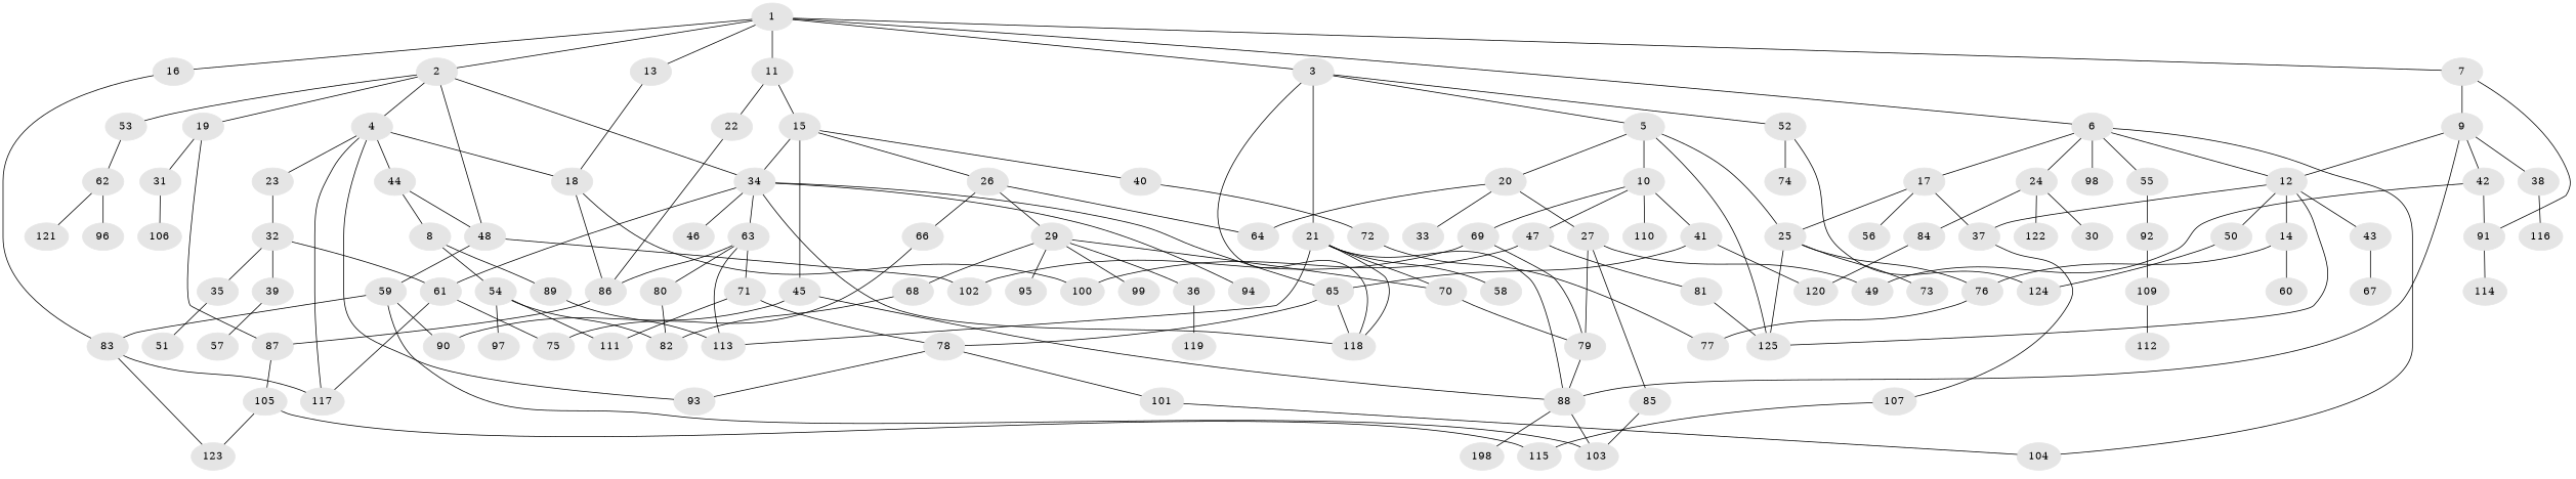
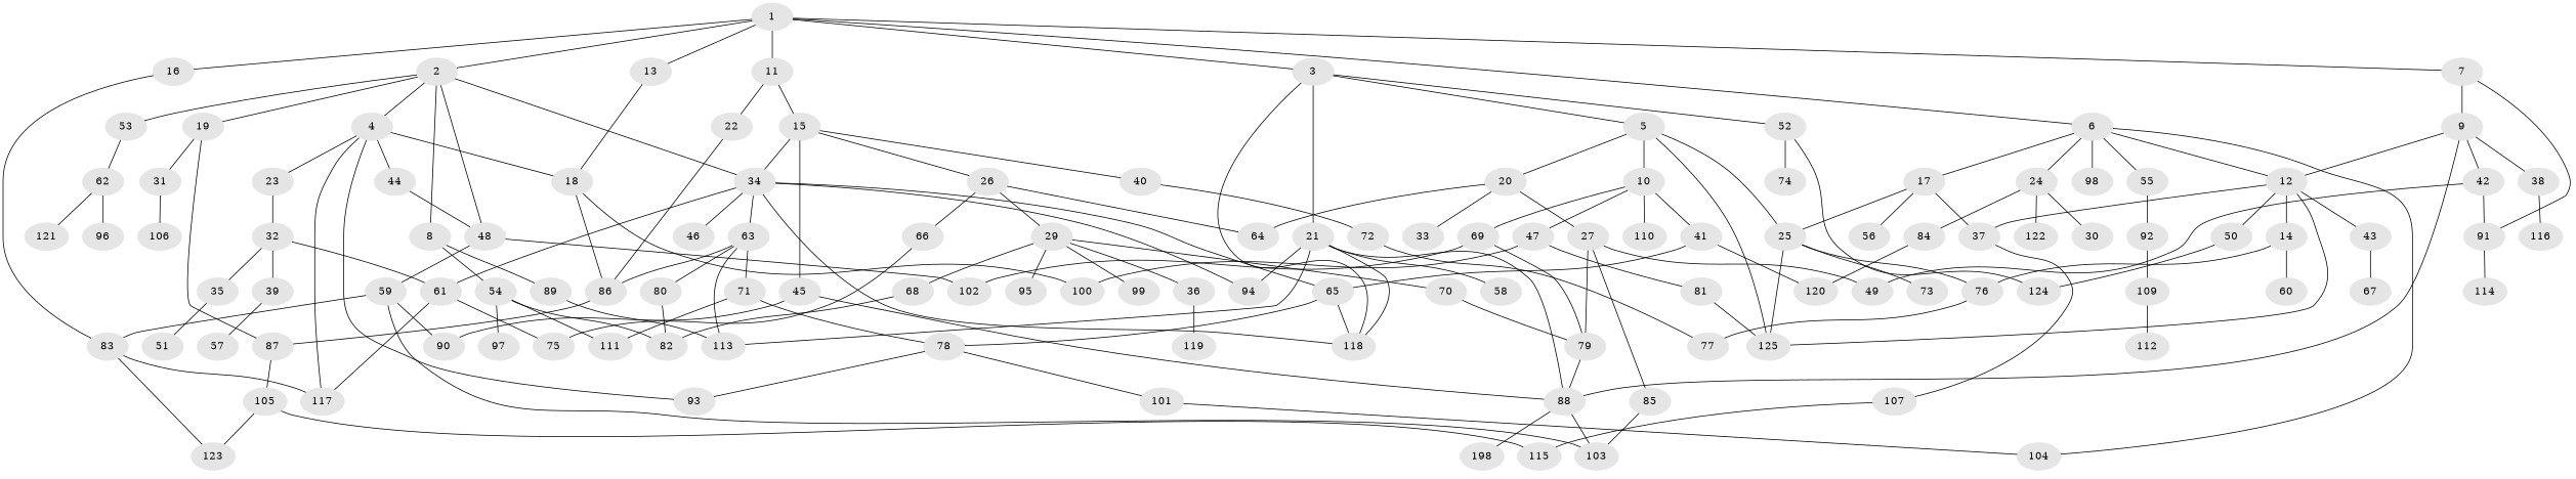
  graph {
    node [color=gray90 style=filled]
    1
    2
    3
    6
    7
    11
    13
    16
    4
    8
    19
    34
    48
    53
    5
    21
    52
    118
    12
    17
    24
    55
    98
    104
    9
    91
    15
    22
    18
    83
    23
    44
    93
    117
    54
    89
    31
    87
    94
    61
    46
    63
    65
    59
    102
    62
    10
    20
    25
    125
    88
    58
    113
    124
    74
    86
    100
    32
    41
    47
    69
    110
    27
    33
    64
    76
    73
    14
    37
    43
    50
    56
    30
    84
    122
    92
    38
    42
    71
    111
    78
    114
    82
    97
    116
    49
    103
    n88 [label=198]
    120
    81
    79
    26
    40
    45
    60
    107
    67
    77
    29
    66
    72
    90
    123
    106
    105
    85
    35
    39
    36
    68
    70
    95
    99
    75
    119
    51
    57
    80
    115
    96
    121
    109
    101
    112
    1 -- 2
    1 -- 3
    1 -- 6
    1 -- 7
    1 -- 11
    1 -- 13
    1 -- 16
    2 -- 4
-   44 -- 8
+   2 -- 8
    2 -- 19
    2 -- 34
    2 -- 48
    2 -- 53
    3 -- 5
    3 -- 21
    3 -- 52
    3 -- 118
    6 -- 12
    6 -- 17
    6 -- 24
    6 -- 55
    6 -- 98
    6 -- 104
    7 -- 9
    7 -- 91
    11 -- 15
    11 -- 22
    13 -- 18
    16 -- 83
    4 -- 18
    4 -- 23
    4 -- 44
    4 -- 93
    4 -- 117
    8 -- 54
    8 -- 89
    19 -- 31
    19 -- 87
    34 -- 118
    34 -- 94
    34 -- 61
    34 -- 46
    34 -- 63
    34 -- 65
    48 -- 59
    48 -- 102
    53 -- 62
    5 -- 10
    5 -- 20
    5 -- 25
    5 -- 125
    21 -- 118
-   21 -- 70
+   21 -- 94
    21 -- 88
    21 -- 58
    21 -- 113
    52 -- 124
    52 -- 74
    12 -- 125
    12 -- 14
    12 -- 37
    12 -- 43
    12 -- 50
    17 -- 25
    17 -- 37
    17 -- 56
    24 -- 30
    24 -- 84
    24 -- 122
    55 -- 92
    9 -- 12
    9 -- 88
    9 -- 38
    9 -- 42
    91 -- 114
    15 -- 34
    15 -- 26
    15 -- 40
    15 -- 45
    22 -- 86
    18 -- 86
    18 -- 100
    83 -- 117
    83 -- 123
    23 -- 32
    44 -- 48
    54 -- 111
    54 -- 82
    54 -- 97
    89 -- 113
    31 -- 106
    87 -- 105
    61 -- 117
    61 -- 75
    63 -- 113
    63 -- 86
    63 -- 71
    63 -- 80
    65 -- 118
    65 -- 78
    59 -- 83
    59 -- 103
    59 -- 90
    62 -- 96
    62 -- 121
    10 -- 41
    10 -- 47
    10 -- 69
    10 -- 110
    20 -- 27
    20 -- 33
    20 -- 64
    25 -- 125
    25 -- 76
    25 -- 73
    88 -- 103
    88 -- n88
    86 -- 87
    32 -- 61
    32 -- 35
    32 -- 39
    41 -- 65
    41 -- 120
    47 -- 100
    47 -- 81
    69 -- 102
    69 -- 79
    27 -- 49
    27 -- 79
    27 -- 85
    76 -- 77
    14 -- 76
    14 -- 60
    37 -- 107
    43 -- 67
    50 -- 124
    84 -- 120
    92 -- 109
    38 -- 116
    42 -- 91
    42 -- 49
    71 -- 111
    71 -- 78
    78 -- 93
    78 -- 101
    81 -- 125
    79 -- 88
    26 -- 64
    26 -- 29
    26 -- 66
    40 -- 72
    45 -- 88
    45 -- 90
    107 -- 115
    29 -- 36
    29 -- 68
    29 -- 70
    29 -- 95
    29 -- 99
    66 -- 75
    72 -- 77
    105 -- 123
    105 -- 115
    85 -- 103
    35 -- 51
    39 -- 57
    36 -- 119
    68 -- 82
    70 -- 79
    80 -- 82
    109 -- 112
    101 -- 104
  }
